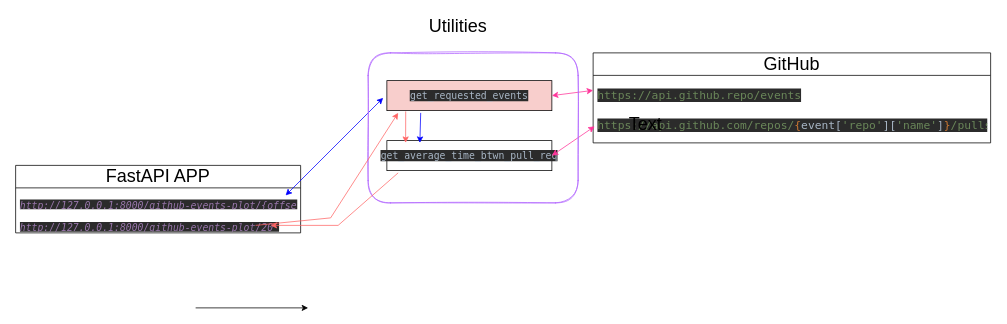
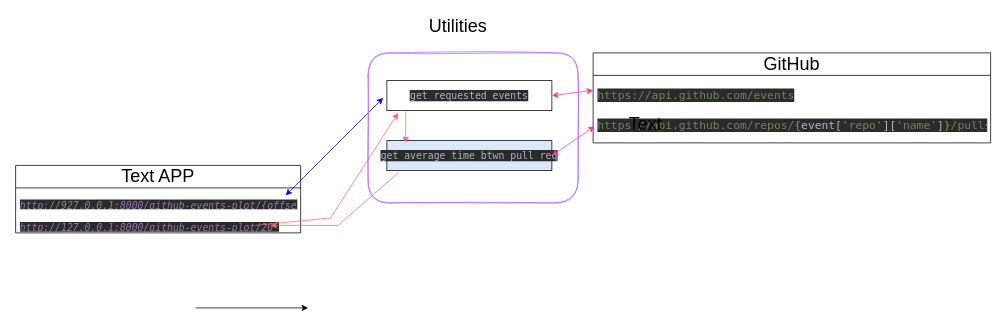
  <mxCell id="0" />
  <mxCell id="1" parent="0" />
- <mxCell id="2" value="FastAPI APP" style="swimlane;fontStyle=0;childLayout=stackLayout;horizontal=1;startSize=30;horizontalStack=0;resizeParent=1;resizeParentMax=0;resizeLast=0;collapsible=1;marginBottom=0;whiteSpace=wrap;html=1;fontSize=24;" parent="1" vertex="1"><mxGeometry x="20" y="220" width="380" height="90" as="geometry" /></mxCell>
- <mxCell id="3" value="&lt;pre style=&quot;background-color:#2b2b2b;color:#a9b7c6;font-family:'JetBrains Mono',monospace;font-size:9.8pt;&quot;&gt;&lt;span style=&quot;color:#9876aa;font-style:italic;&quot;&gt;http://127.0.0.1:8000/github-events-plot/{offset}&lt;/span&gt;&lt;/pre&gt;" style="text;strokeColor=none;fillColor=none;align=left;verticalAlign=middle;spacingLeft=4;spacingRight=4;overflow=hidden;points=[[0,0.5],[1,0.5]];portConstraint=eastwest;rotatable=0;whiteSpace=wrap;html=1;fontSize=24;" parent="2" vertex="1"><mxGeometry y="30" width="380" height="30" as="geometry" /></mxCell>
+ <mxCell id="2" value="Text APP" style="swimlane;fontStyle=0;childLayout=stackLayout;horizontal=1;startSize=30;horizontalStack=0;resizeParent=1;resizeParentMax=0;resizeLast=0;collapsible=1;marginBottom=0;whiteSpace=wrap;html=1;fontSize=24;" parent="1" vertex="1"><mxGeometry x="20" y="220" width="380" height="90" as="geometry" /></mxCell>
+ <mxCell id="3" value="&lt;pre style=&quot;background-color:#2b2b2b;color:#a9b7c6;font-family:'JetBrains Mono',monospace;font-size:9.8pt;&quot;&gt;&lt;span style=&quot;color:#9876aa;font-style:italic;&quot;&gt;http://927.0.0.1:8000/github-events-plot/{offset}&lt;/span&gt;&lt;/pre&gt;" style="text;strokeColor=none;fillColor=none;align=left;verticalAlign=middle;spacingLeft=4;spacingRight=4;overflow=hidden;points=[[0,0.5],[1,0.5]];portConstraint=eastwest;rotatable=0;whiteSpace=wrap;html=1;fontSize=24;" parent="2" vertex="1"><mxGeometry y="30" width="380" height="30" as="geometry" /></mxCell>
  <mxCell id="4" value="&lt;pre style=&quot;background-color:#2b2b2b;color:#a9b7c6;font-family:'JetBrains Mono',monospace;font-size:9.8pt;&quot;&gt;&lt;span style=&quot;color:#9876aa;font-style:italic;&quot;&gt;http://127.0.0.1:8000/github-events-plot/20 &lt;/span&gt;&lt;/pre&gt;" style="text;strokeColor=none;fillColor=none;align=left;verticalAlign=middle;spacingLeft=4;spacingRight=4;overflow=hidden;points=[[0,0.5],[1,0.5]];portConstraint=eastwest;rotatable=0;whiteSpace=wrap;html=1;fontSize=24;" parent="2" vertex="1"><mxGeometry y="60" width="380" height="30" as="geometry" /></mxCell>
  <mxCell id="5" value="" style="endArrow=classic;html=1;rounded=0;exitX=1.015;exitY=0.781;exitDx=0;exitDy=0;exitPerimeter=0;" parent="1" edge="1"><mxGeometry width="50" height="50" relative="1" as="geometry"><mxPoint x="260" y="410" as="sourcePoint" /><mxPoint x="410" y="410" as="targetPoint" /></mxGeometry></mxCell>
- <mxCell id="6" value="&lt;pre style=&quot;background-color:#2b2b2b;color:#a9b7c6;font-family:'JetBrains Mono',monospace;font-size:9.8pt;&quot;&gt;get_requested_events&lt;/pre&gt;" style="rounded=0;whiteSpace=wrap;html=1;fontSize=24;fillColor=#f8cecc;" parent="1" vertex="1"><mxGeometry x="515" y="107" width="220" height="40" as="geometry" /></mxCell>
- <mxCell id="7" value="&lt;pre style=&quot;background-color:#2b2b2b;color:#a9b7c6;font-family:'JetBrains Mono',monospace;font-size:9.8pt;&quot;&gt;&lt;pre style=&quot;font-family: &amp;quot;JetBrains Mono&amp;quot;, monospace; font-size: 9.8pt;&quot;&gt;get_average_time_btwn_pull_req&lt;/pre&gt;&lt;/pre&gt;" style="rounded=0;whiteSpace=wrap;html=1;fontSize=24;" parent="1" vertex="1"><mxGeometry x="515" y="187" width="220" height="40" as="geometry" /></mxCell>
+ <mxCell id="6" value="&lt;pre style=&quot;background-color:#2b2b2b;color:#a9b7c6;font-family:'JetBrains Mono',monospace;font-size:9.8pt;&quot;&gt;get_requested_events&lt;/pre&gt;" style="rounded=0;whiteSpace=wrap;html=1;fontSize=24;" parent="1" vertex="1"><mxGeometry x="515" y="107" width="220" height="40" as="geometry" /></mxCell>
+ <mxCell id="7" value="&lt;pre style=&quot;background-color:#2b2b2b;color:#a9b7c6;font-family:'JetBrains Mono',monospace;font-size:9.8pt;&quot;&gt;&lt;pre style=&quot;font-family: &amp;quot;JetBrains Mono&amp;quot;, monospace; font-size: 9.8pt;&quot;&gt;get_average_time_btwn_pull_req&lt;/pre&gt;&lt;/pre&gt;" style="rounded=0;whiteSpace=wrap;html=1;fontSize=24;fillColor=#dae8fc;" parent="1" vertex="1"><mxGeometry x="515" y="187" width="220" height="40" as="geometry" /></mxCell>
  <mxCell id="8" value="GitHub" style="swimlane;fontStyle=0;childLayout=stackLayout;horizontal=1;startSize=30;horizontalStack=0;resizeParent=1;resizeParentMax=0;resizeLast=0;collapsible=1;marginBottom=0;whiteSpace=wrap;html=1;fontSize=24;" parent="1" vertex="1"><mxGeometry x="790" y="70" width="530" height="120" as="geometry" /></mxCell>
- <mxCell id="9" value="&lt;pre style=&quot;background-color:#2b2b2b;color:#a9b7c6;font-family:'JetBrains Mono',monospace;font-size:11.3pt;&quot;&gt;&lt;span style=&quot;color:#6a8759;&quot;&gt;https://api.github.repo/events&lt;/span&gt;&lt;/pre&gt;" style="text;strokeColor=none;fillColor=none;align=left;verticalAlign=middle;spacingLeft=4;spacingRight=4;overflow=hidden;points=[[0,0.5],[1,0.5]];portConstraint=eastwest;rotatable=0;whiteSpace=wrap;html=1;fontSize=24;" parent="8" vertex="1"><mxGeometry y="30" width="530" height="40" as="geometry" /></mxCell>
+ <mxCell id="9" value="&lt;pre style=&quot;background-color:#2b2b2b;color:#a9b7c6;font-family:'JetBrains Mono',monospace;font-size:11.3pt;&quot;&gt;&lt;span style=&quot;color:#6a8759;&quot;&gt;https://api.github.com/events&lt;/span&gt;&lt;/pre&gt;" style="text;strokeColor=none;fillColor=none;align=left;verticalAlign=middle;spacingLeft=4;spacingRight=4;overflow=hidden;points=[[0,0.5],[1,0.5]];portConstraint=eastwest;rotatable=0;whiteSpace=wrap;html=1;fontSize=24;" parent="8" vertex="1"><mxGeometry y="30" width="530" height="40" as="geometry" /></mxCell>
  <mxCell id="10" value="&lt;pre style=&quot;background-color:#2b2b2b;color:#a9b7c6;font-family:'JetBrains Mono',monospace;font-size:11.3pt;&quot;&gt;&lt;span style=&quot;color:#6a8759;&quot;&gt;https://api.github.com/repos/&lt;/span&gt;&lt;span style=&quot;color:#cc7832;&quot;&gt;{&lt;/span&gt;event[&lt;span style=&quot;color:#6a8759;&quot;&gt;'repo'&lt;/span&gt;][&lt;span style=&quot;color:#6a8759;&quot;&gt;'name'&lt;/span&gt;]&lt;span style=&quot;color:#cc7832;&quot;&gt;}&lt;/span&gt;&lt;span style=&quot;color:#6a8759;&quot;&gt;/pulls&lt;/span&gt;&lt;/pre&gt;" style="text;strokeColor=none;fillColor=none;align=left;verticalAlign=middle;spacingLeft=4;spacingRight=4;overflow=hidden;points=[[0,0.5],[1,0.5]];portConstraint=eastwest;rotatable=0;whiteSpace=wrap;html=1;fontSize=24;" parent="8" vertex="1"><mxGeometry y="70" width="530" height="50" as="geometry" /></mxCell>
  <mxCell id="11" value="" style="endArrow=classic;startArrow=classic;html=1;rounded=0;fontSize=24;strokeColor=#0000FF;" parent="1" edge="1"><mxGeometry width="50" height="50" relative="1" as="geometry"><mxPoint x="380" y="260" as="sourcePoint" /><mxPoint x="510" y="130" as="targetPoint" /></mxGeometry></mxCell>
- <mxCell id="12" value="" style="endArrow=classic;html=1;rounded=0;strokeColor=#0000FF;fontSize=24;exitX=0.205;exitY=1.075;exitDx=0;exitDy=0;exitPerimeter=0;entryX=0.2;entryY=0.075;entryDx=0;entryDy=0;entryPerimeter=0;" parent="1" source="6" target="7" edge="1"><mxGeometry width="50" height="50" relative="1" as="geometry"><mxPoint x="830" y="190" as="sourcePoint" /><mxPoint x="750" y="170" as="targetPoint" /></mxGeometry></mxCell>
  <mxCell id="13" value="" style="endArrow=classic;startArrow=classic;html=1;rounded=0;strokeColor=#FF3399;fontSize=24;exitX=1;exitY=0.5;exitDx=0;exitDy=0;" parent="1" source="6" edge="1"><mxGeometry width="50" height="50" relative="1" as="geometry"><mxPoint x="740" y="170" as="sourcePoint" /><mxPoint x="790" y="120" as="targetPoint" /></mxGeometry></mxCell>
  <mxCell id="14" value="" style="endArrow=classic;startArrow=classic;html=1;rounded=0;strokeColor=#FF3399;fontSize=24;exitX=1;exitY=0.5;exitDx=0;exitDy=0;" parent="1" source="7" edge="1"><mxGeometry width="50" height="50" relative="1" as="geometry"><mxPoint x="737" y="175" as="sourcePoint" /><mxPoint x="792" y="168" as="targetPoint" /></mxGeometry></mxCell>
  <mxCell id="15" value="" style="rounded=1;whiteSpace=wrap;html=1;fontSize=24;fillColor=none;strokeColor=#B266FF;glass=0;sketch=1;shadow=0;" parent="1" vertex="1"><mxGeometry x="490" y="70" width="280" height="200" as="geometry" /></mxCell>
  <mxCell id="16" value="Text" style="text;html=1;strokeColor=none;fillColor=none;align=center;verticalAlign=middle;whiteSpace=wrap;rounded=0;shadow=0;glass=0;sketch=1;fontSize=24;" parent="1" vertex="1"><mxGeometry x="830" y="150" width="60" height="30" as="geometry" /></mxCell>
  <mxCell id="17" value="Utilities" style="text;html=1;strokeColor=none;fillColor=none;align=center;verticalAlign=middle;whiteSpace=wrap;rounded=0;shadow=0;glass=0;sketch=1;fontSize=24;" parent="1" vertex="1"><mxGeometry x="580" y="20" width="60" height="30" as="geometry" /></mxCell>
  <mxCell id="18" value="" style="endArrow=classic;startArrow=none;html=1;rounded=0;strokeColor=#FF6666;fontSize=24;exitX=0.842;exitY=0.667;exitDx=0;exitDy=0;exitPerimeter=0;startFill=0;entryX=0.143;entryY=0.4;entryDx=0;entryDy=0;entryPerimeter=0;" parent="1" source="4" target="15" edge="1"><mxGeometry width="50" height="50" relative="1" as="geometry"><mxPoint x="560" y="190" as="sourcePoint" /><mxPoint x="520" y="130" as="targetPoint" /><Array as="points"><mxPoint x="440" y="290" /></Array></mxGeometry></mxCell>
  <mxCell id="19" value="" style="endArrow=classic;html=1;rounded=0;strokeColor=#FF6666;fontSize=24;exitX=0.179;exitY=0.45;exitDx=0;exitDy=0;exitPerimeter=0;" parent="1" edge="1"><mxGeometry width="50" height="50" relative="1" as="geometry"><mxPoint x="540.12" y="148" as="sourcePoint" /><mxPoint x="540" y="190" as="targetPoint" /></mxGeometry></mxCell>
  <mxCell id="20" value="" style="endArrow=classic;html=1;rounded=0;strokeColor=#FF6666;fontSize=24;" parent="1" edge="1"><mxGeometry width="50" height="50" relative="1" as="geometry"><mxPoint x="530" y="230" as="sourcePoint" /><mxPoint x="360" y="300" as="targetPoint" /><Array as="points"><mxPoint x="450" y="300" /></Array></mxGeometry></mxCell>
